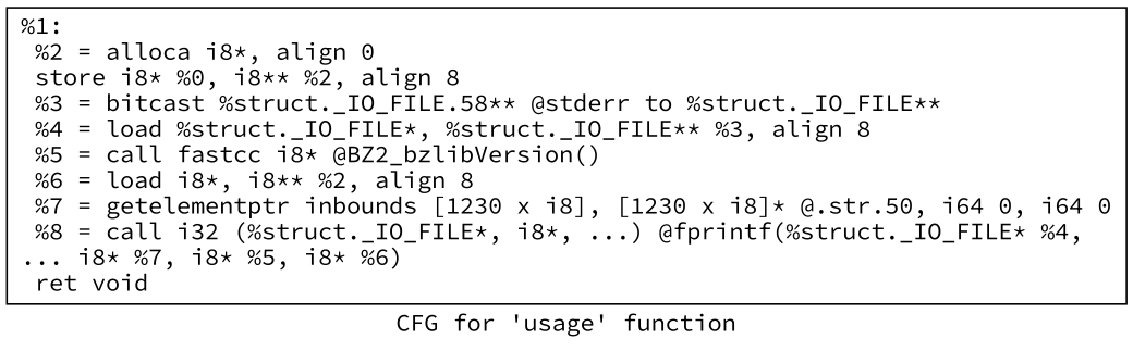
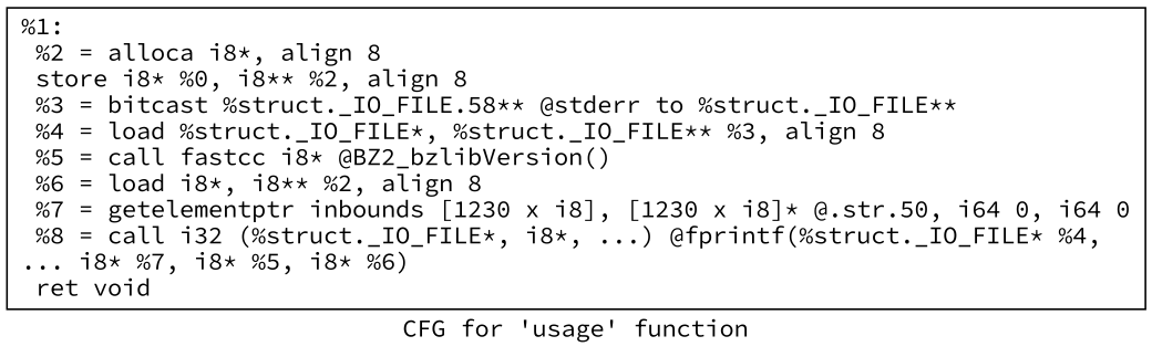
  digraph {
    label="CFG for 'usage' function"
    rankdir=LR
    fontname="Source Code Pro"
-   n1 [label="{%1:\l  %2 = alloca i8*, align 0\l  store i8* %0, i8** %2, align 8\l  %3 = bitcast %struct._IO_FILE.58** @stderr to %struct._IO_FILE**\l  %4 = load %struct._IO_FILE*, %struct._IO_FILE** %3, align 8\l  %5 = call fastcc i8* @BZ2_bzlibVersion()\l  %6 = load i8*, i8** %2, align 8\l  %7 = getelementptr inbounds [1230 x i8], [1230 x i8]* @.str.50, i64 0, i64 0\l  %8 = call i32 (%struct._IO_FILE*, i8*, ...) @fprintf(%struct._IO_FILE* %4,\l... i8* %7, i8* %5, i8* %6)\l  ret void\l}" shape=record fontname="Source Code Pro"]
+   n1 [label="{%1:\l  %2 = alloca i8*, align 8\l  store i8* %0, i8** %2, align 8\l  %3 = bitcast %struct._IO_FILE.58** @stderr to %struct._IO_FILE**\l  %4 = load %struct._IO_FILE*, %struct._IO_FILE** %3, align 8\l  %5 = call fastcc i8* @BZ2_bzlibVersion()\l  %6 = load i8*, i8** %2, align 8\l  %7 = getelementptr inbounds [1230 x i8], [1230 x i8]* @.str.50, i64 0, i64 0\l  %8 = call i32 (%struct._IO_FILE*, i8*, ...) @fprintf(%struct._IO_FILE* %4,\l... i8* %7, i8* %5, i8* %6)\l  ret void\l}" shape=record fontname="Source Code Pro"]
  }
